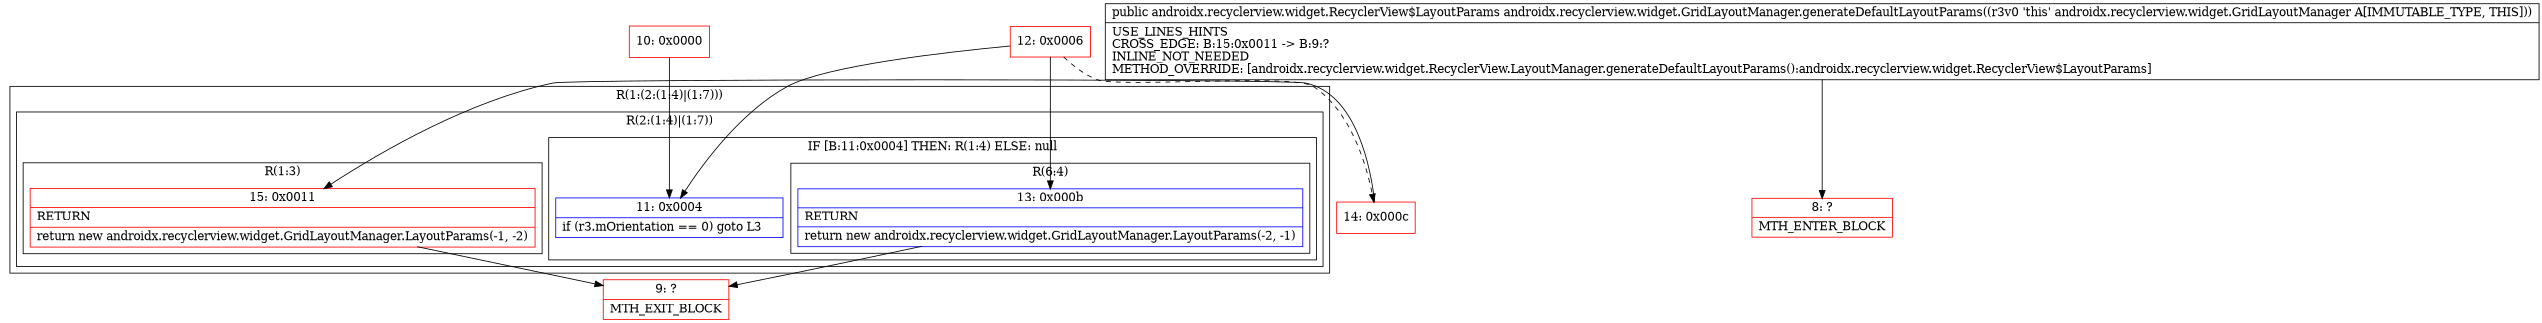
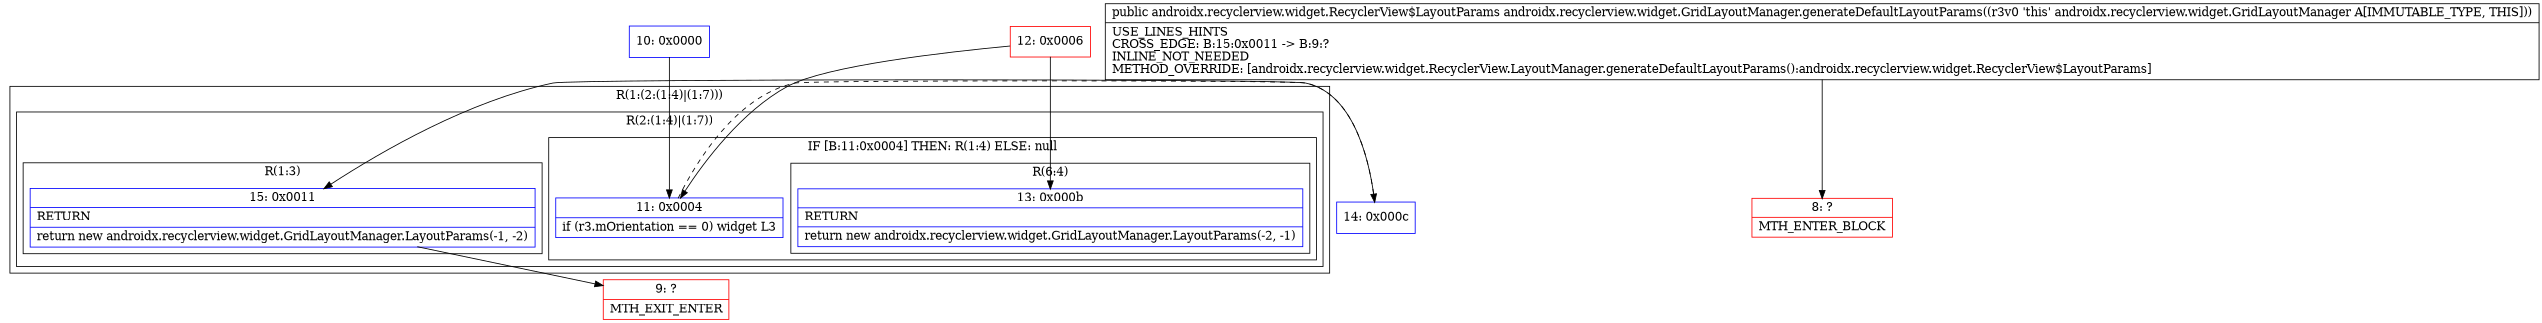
  digraph {
    node [color=red shape=record]
    n1 [color=blue label="{13\:\ 0x000b|RETURN\l|return new androidx.recyclerview.widget.GridLayoutManager.LayoutParams(\-2, \-1)\l}"]
-   n2 [color=blue label="{11\:\ 0x0004|if (r3.mOrientation == 0) goto L3\l}"]
-   n3 [label="{15\:\ 0x0011|RETURN\l|return new androidx.recyclerview.widget.GridLayoutManager.LayoutParams(\-1, \-2)\l}"]
-   n4 [label="{9\:\ ?|MTH_EXIT_BLOCK\l}"]
-   n5 [label="{14\:\ 0x000c}"]
+   n2 [color=blue label="{11\:\ 0x0004|if (r3.mOrientation == 0) widget L3\l}"]
+   n3 [color=blue label="{15\:\ 0x0011|RETURN\l|return new androidx.recyclerview.widget.GridLayoutManager.LayoutParams(\-1, \-2)\l}"]
+   n4 [label="{9\:\ ?|MTH_EXIT_ENTER\l}"]
+   n5 [color=blue label="{14\:\ 0x000c}"]
    n6 [label="{12\:\ 0x0006}"]
    n7 [label="{8\:\ ?|MTH_ENTER_BLOCK\l}"]
-   n8 [label="{10\:\ 0x0000}"]
+   n8 [color=blue label="{10\:\ 0x0000}"]
    n9 [label="{public androidx.recyclerview.widget.RecyclerView$LayoutParams androidx.recyclerview.widget.GridLayoutManager.generateDefaultLayoutParams((r3v0 'this' androidx.recyclerview.widget.GridLayoutManager A[IMMUTABLE_TYPE, THIS]))  | USE_LINES_HINTS\lCROSS_EDGE: B:15:0x0011 \-\> B:9:?\lINLINE_NOT_NEEDED\lMETHOD_OVERRIDE: [androidx.recyclerview.widget.RecyclerView.LayoutManager.generateDefaultLayoutParams():androidx.recyclerview.widget.RecyclerView$LayoutParams]\l}" color=""]
    subgraph cluster_1 {
      label="R(1:(2:(1:4)|(1:7)))"
      subgraph cluster_2 {
        label="R(2:(1:4)|(1:7))"
        subgraph cluster_3 {
          label="IF [B:11:0x0004] THEN: R(1:4) ELSE: null"
          n2
          subgraph cluster_4 {
            label="R(6:4)"
            n1
          }
        }
        subgraph cluster_5 {
          label="R(1:3)"
          n3
        }
      }
    }
-   n1 -> n4
-   n6 -> n5 [style=dashed]
+   n2 -> n5 [style=dashed]
    n3 -> n4
    n5 -> n3
    n6 -> n1
    n6 -> n2
    n8 -> n2
    n9 -> n7
  }
